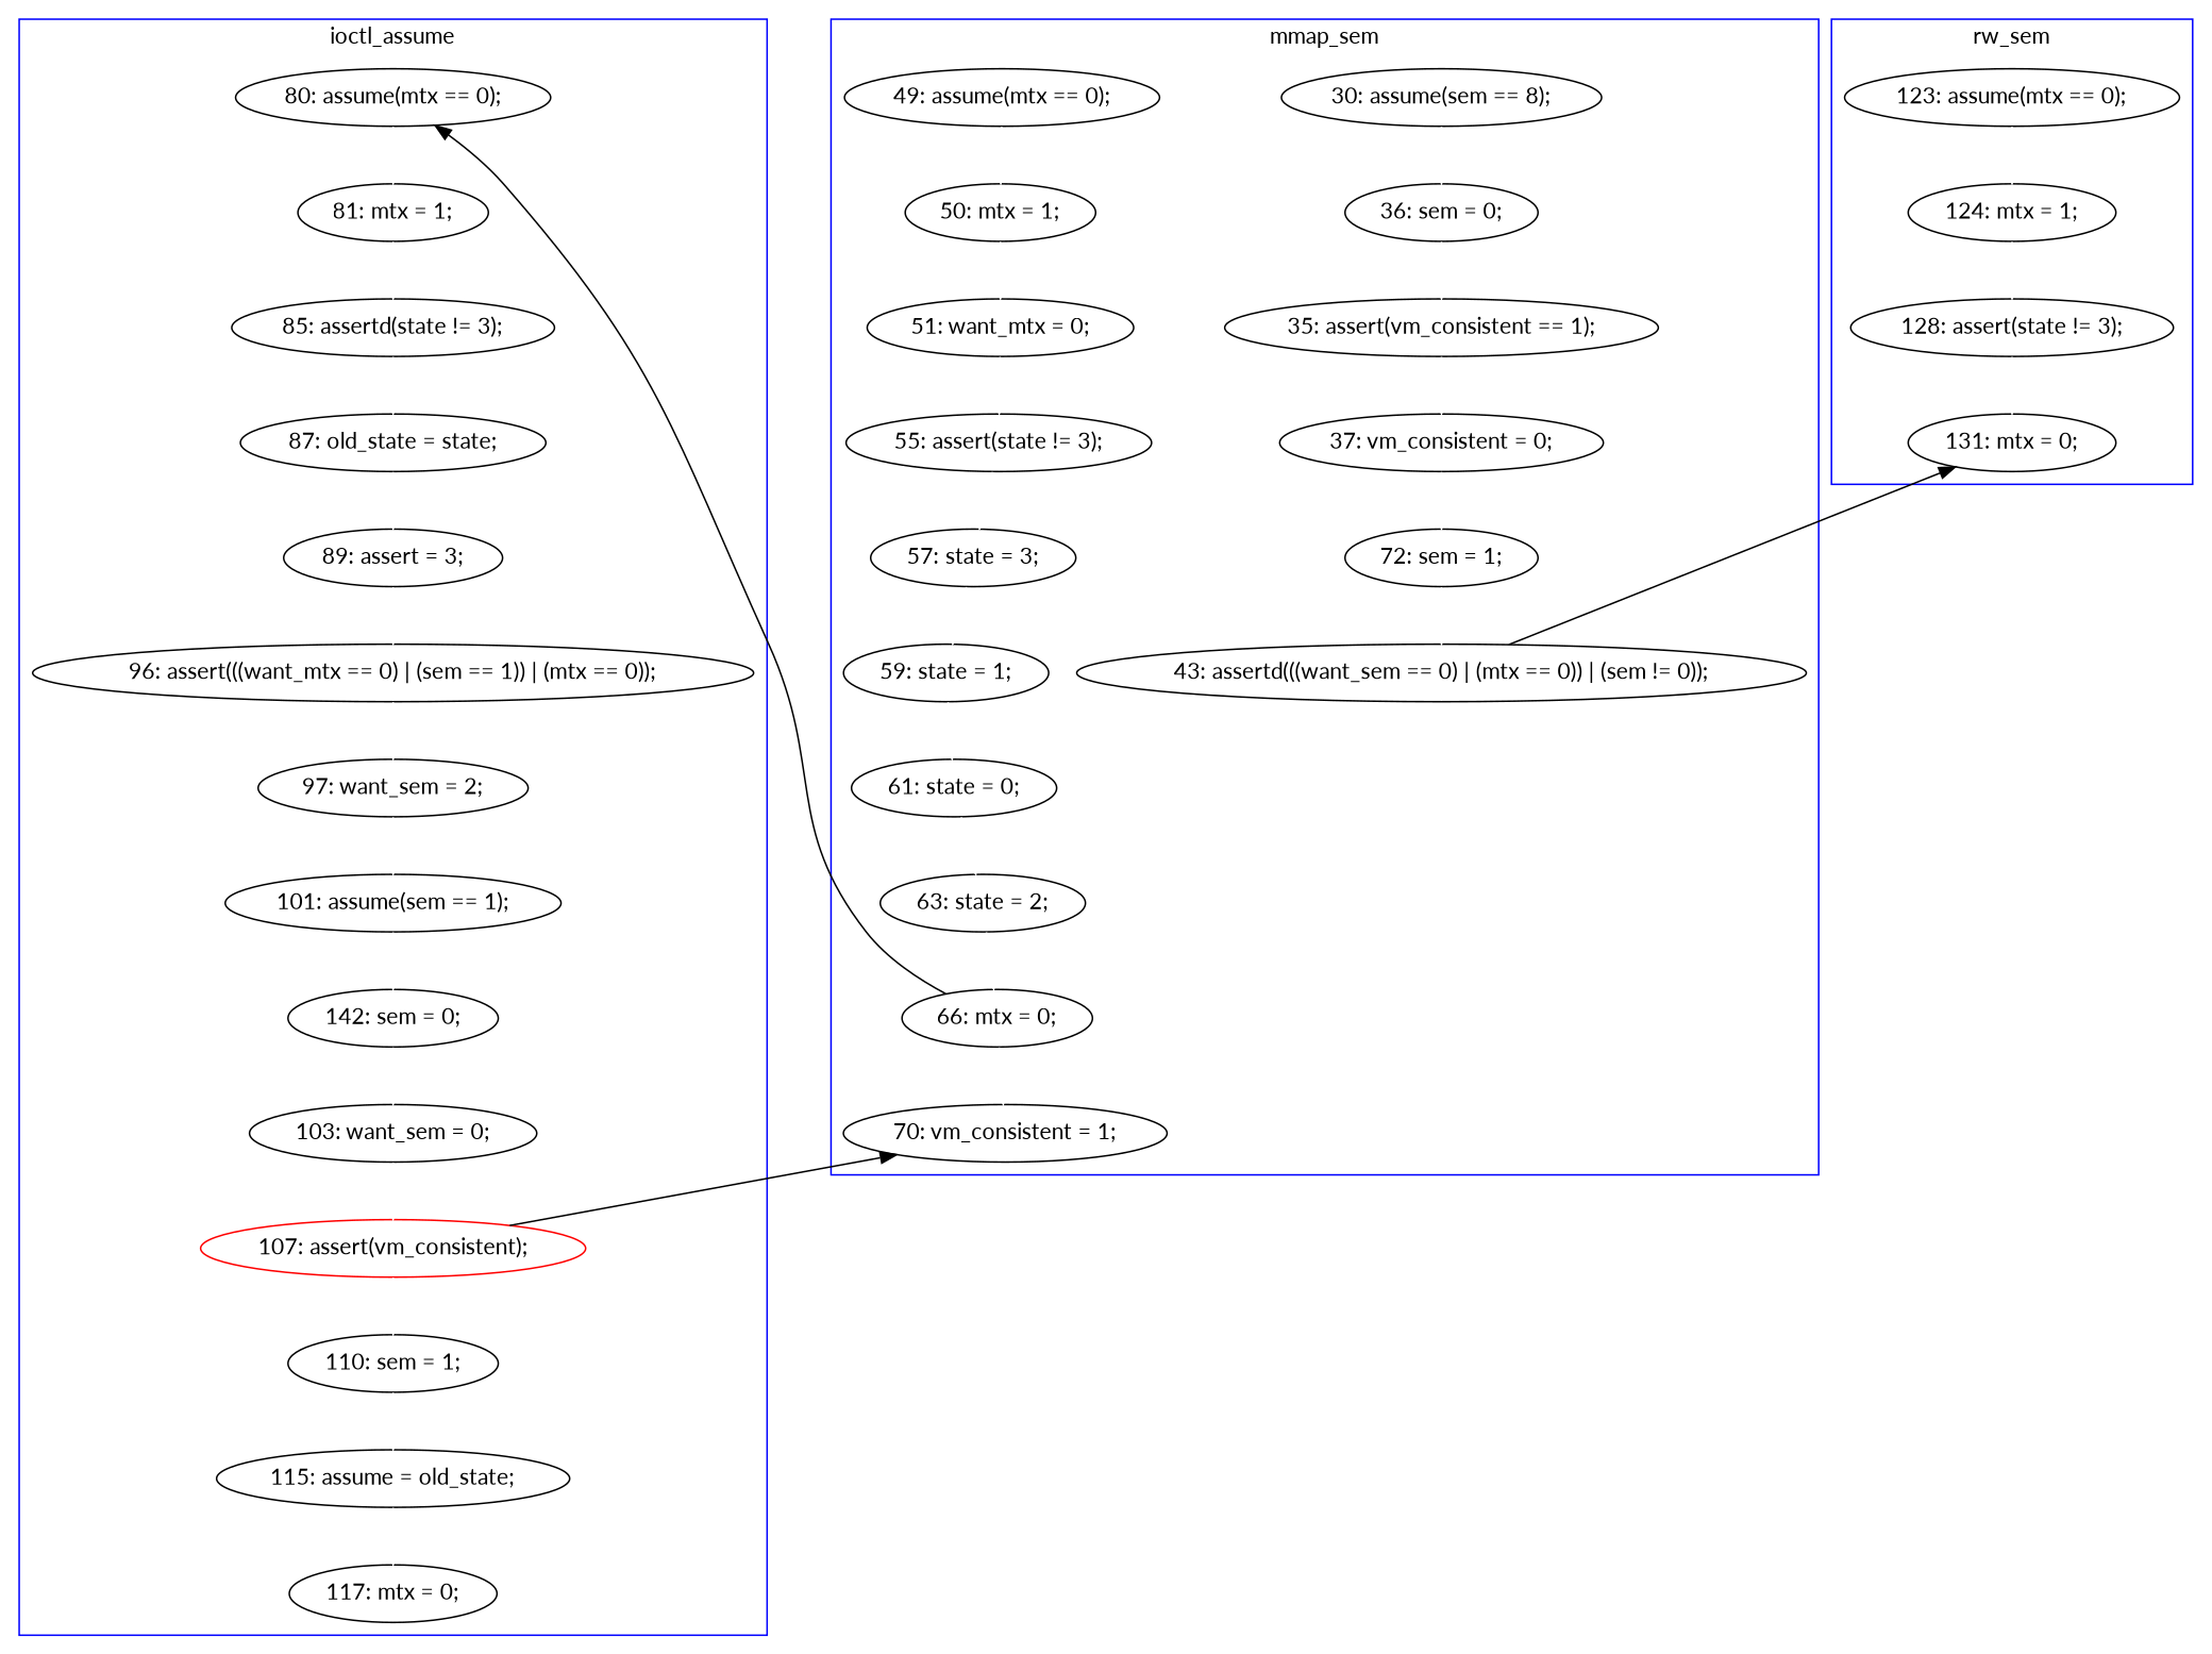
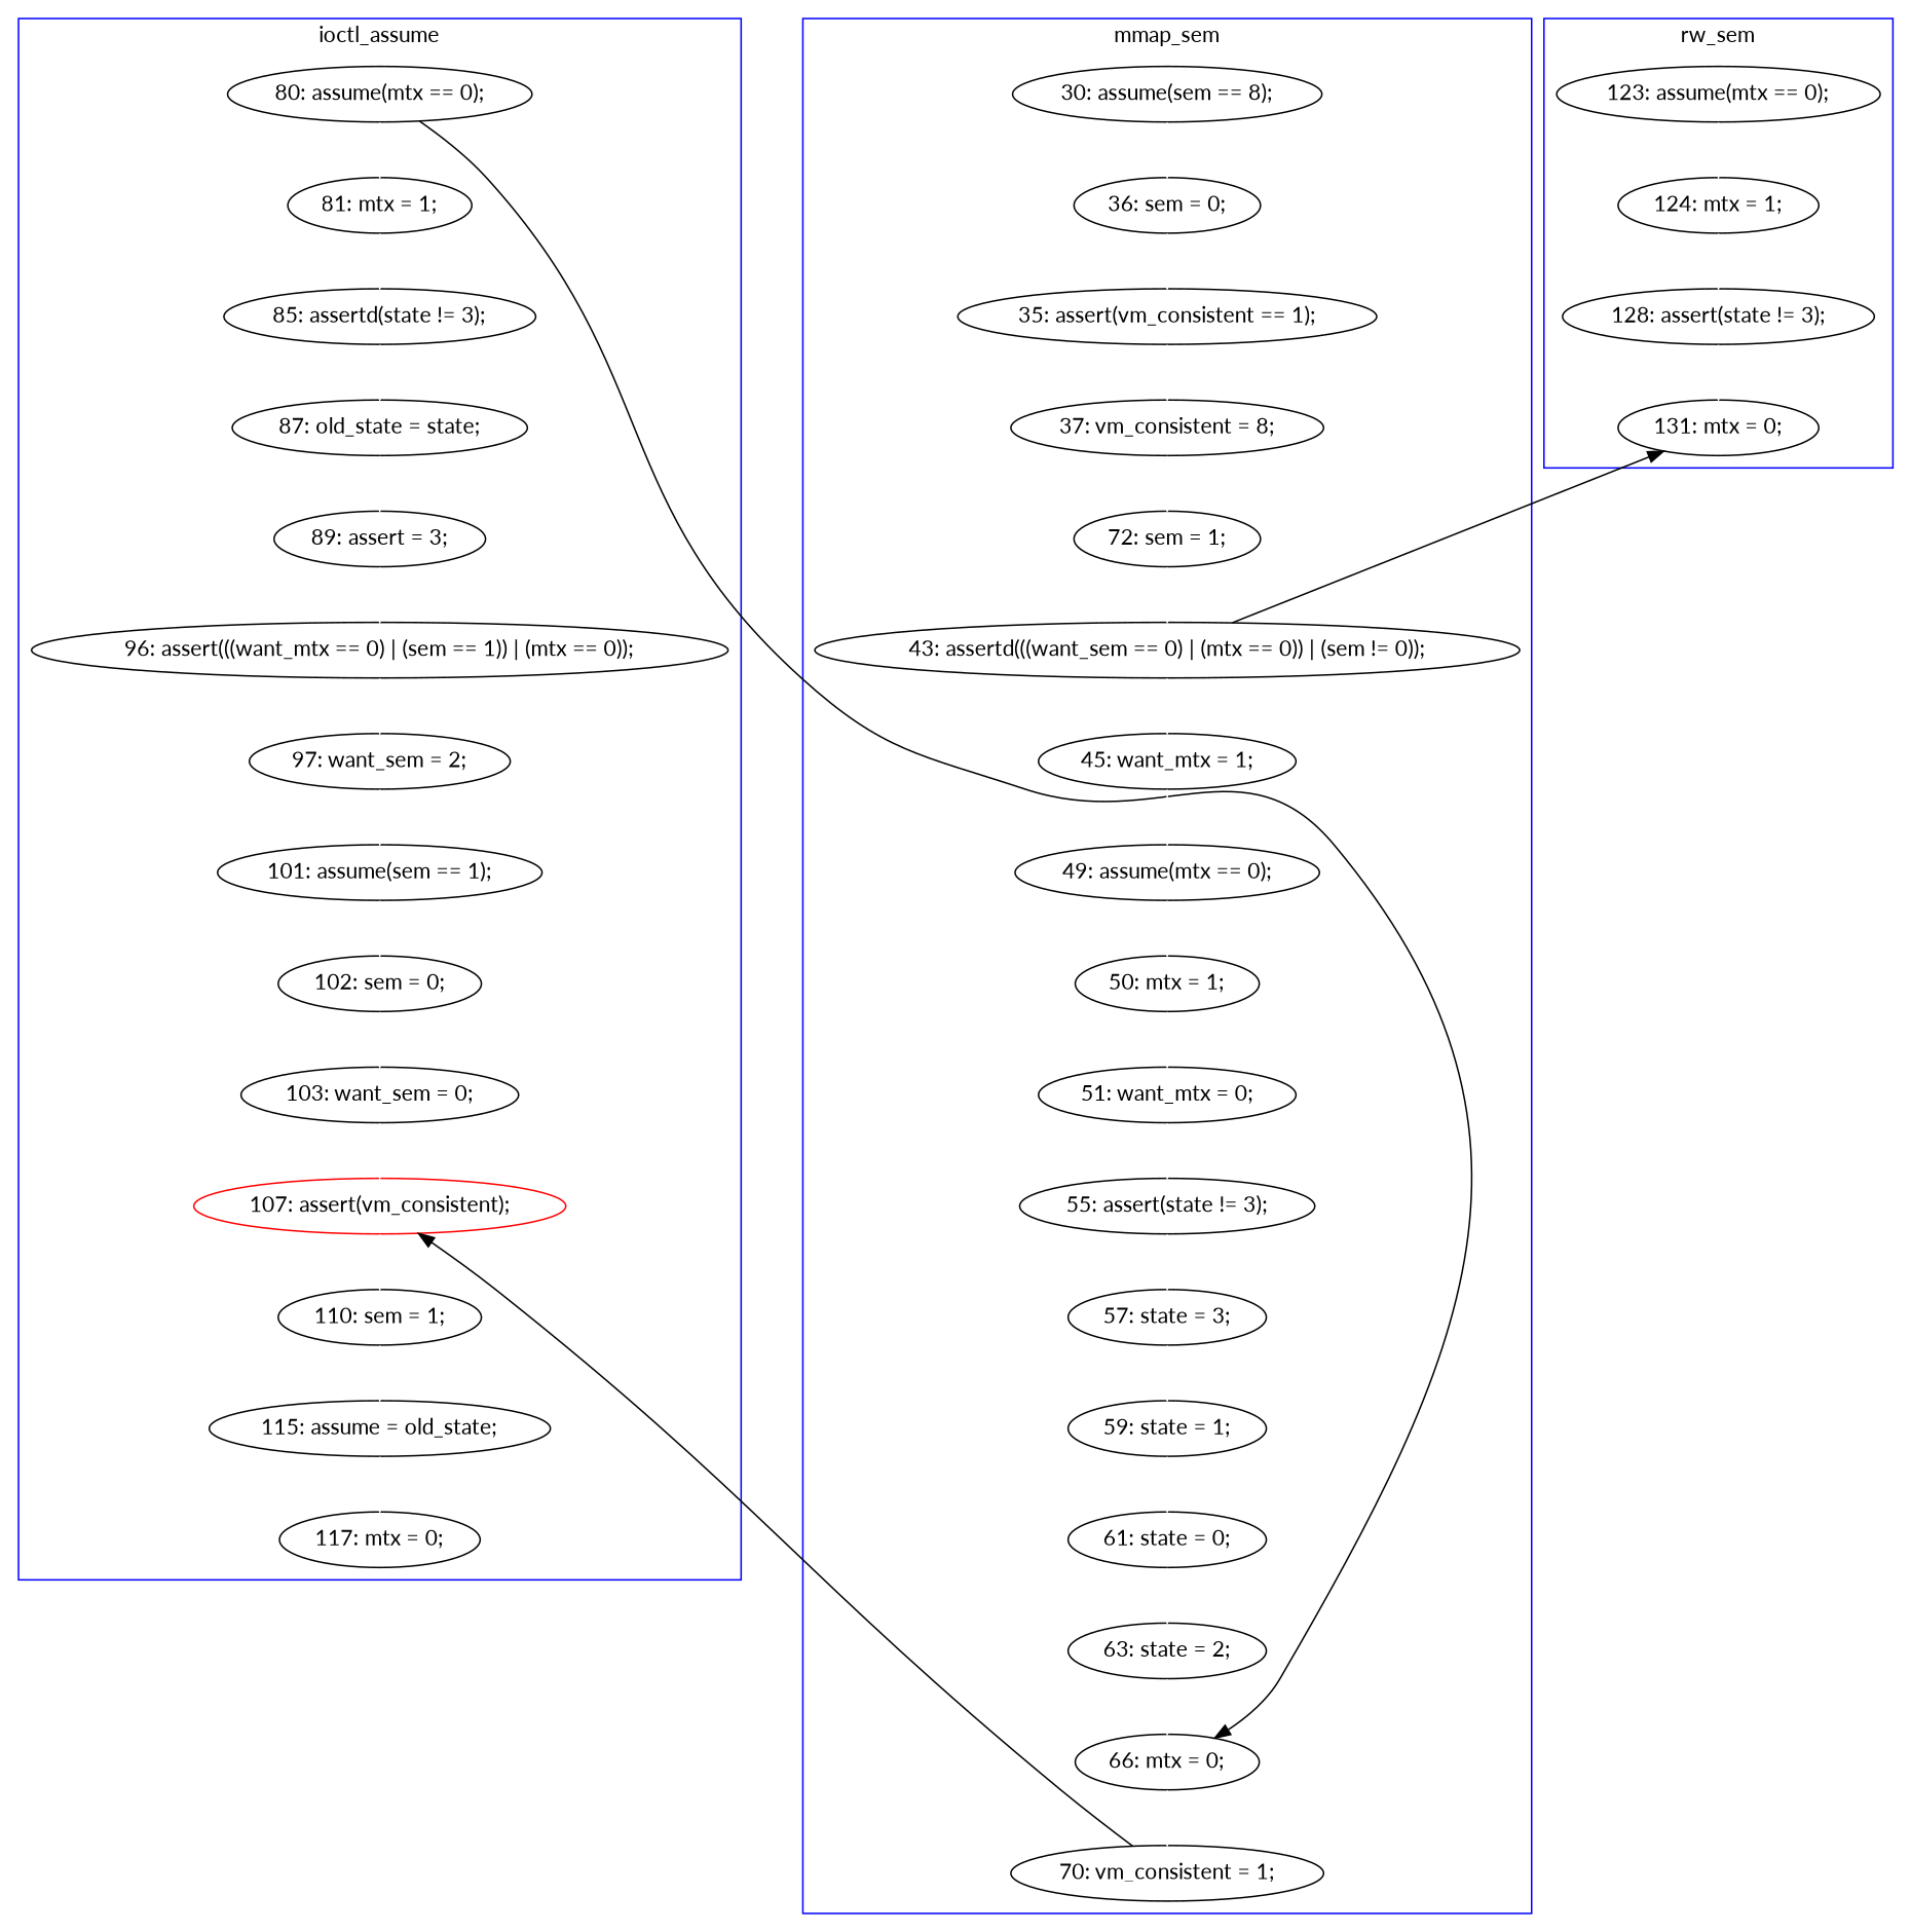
  digraph {
    fontname=Lato
    node [fontname=Lato]
    edge [color=white fontname=Lato style=solid]
    n1 [label="131: mtx = 0;"]
    n2 [label="123: assume(mtx == 0);"]
    n3 [label="124: mtx = 1;"]
    n4 [label="128: assert(state != 3);"]
    n5 [label="97: want_sem = 2;"]
    n6 [label="101: assume(sem == 1);"]
    n7 [color=red label="107: assert(vm_consistent);"]
    n8 [label="110: sem = 1;"]
    n9 [label="96: assert(((want_mtx == 0) | (sem == 1)) | (mtx == 0));"]
    n10 [label="80: assume(mtx == 0);"]
    n11 [label="81: mtx = 1;"]
    n12 [label="85: assertd(state != 3);"]
    n13 [label="87: old_state = state;"]
    n14 [label="103: want_sem = 0;"]
    n15 [label="115: assume = old_state;"]
    n16 [label="89: assert = 3;"]
    n17 [label="117: mtx = 0;"]
-   n18 [label="142: sem = 0;"]
+   n18 [label="102: sem = 0;"]
    n19 [label="43: assertd(((want_sem == 0) | (mtx == 0)) | (sem != 0));"]
    n20 [label="30: assume(sem == 8);"]
    n21 [label="36: sem = 0;"]
-   n22 [label="37: vm_consistent = 0;"]
+   n22 [label="37: vm_consistent = 8;"]
    n23 [label="72: sem = 1;"]
+   n24 [label="45: want_mtx = 1;"]
    n25 [label="49: assume(mtx == 0);"]
    n26 [label="57: state = 3;"]
    n27 [label="59: state = 1;"]
    n28 [label="70: vm_consistent = 1;"]
    n29 [label="61: state = 0;"]
    n30 [label="63: state = 2;"]
    n31 [label="50: mtx = 1;"]
    n32 [label="35: assert(vm_consistent == 1);"]
    n33 [label="66: mtx = 0;"]
    n34 [label="55: assert(state != 3);"]
    n35 [label="51: want_mtx = 0;"]
    subgraph cluster_1 {
      color=blue
      label=rw_sem
      n1
      n2
      n3
      n4
    }
    subgraph cluster_2 {
      color=blue
      label=ioctl_assume
      n5
      n6
      n7
      n8
      n9
      n10
      n11
      n12
      n13
      n14
      n15
      n16
      n17
      n18
    }
    subgraph cluster_3 {
      color=blue
      label=mmap_sem
      n19
      n20
      n21
      n22
      n23
+     n24
      n25
      n26
      n27
      n28
      n29
      n30
      n31
      n32
      n33
      n34
      n35
    }
    n2 -> n3
    n3 -> n4
    n4 -> n1
    n5 -> n6
    n6 -> n18
    n7 -> n8
-   n7 -> n28 [color=black constraint=false]
+   n28 -> n7 [color=black constraint=false]
    n8 -> n15
    n9 -> n5
    n10 -> n11
    n11 -> n12
    n12 -> n13
    n13 -> n16
    n14 -> n7
    n15 -> n17
    n16 -> n9
    n18 -> n14
    n19 -> n1 [color=black constraint=false]
+   n19 -> n24
    n20 -> n21
    n21 -> n32
    n22 -> n23
    n23 -> n19
+   n24 -> n25
    n25 -> n31
    n26 -> n27
    n27 -> n29
    n29 -> n30
    n30 -> n33
    n31 -> n35
    n32 -> n22
-   n33 -> n10 [color=black constraint=false]
+   n10 -> n33 [color=black constraint=false]
    n33 -> n28
    n34 -> n26
    n35 -> n34
  }
